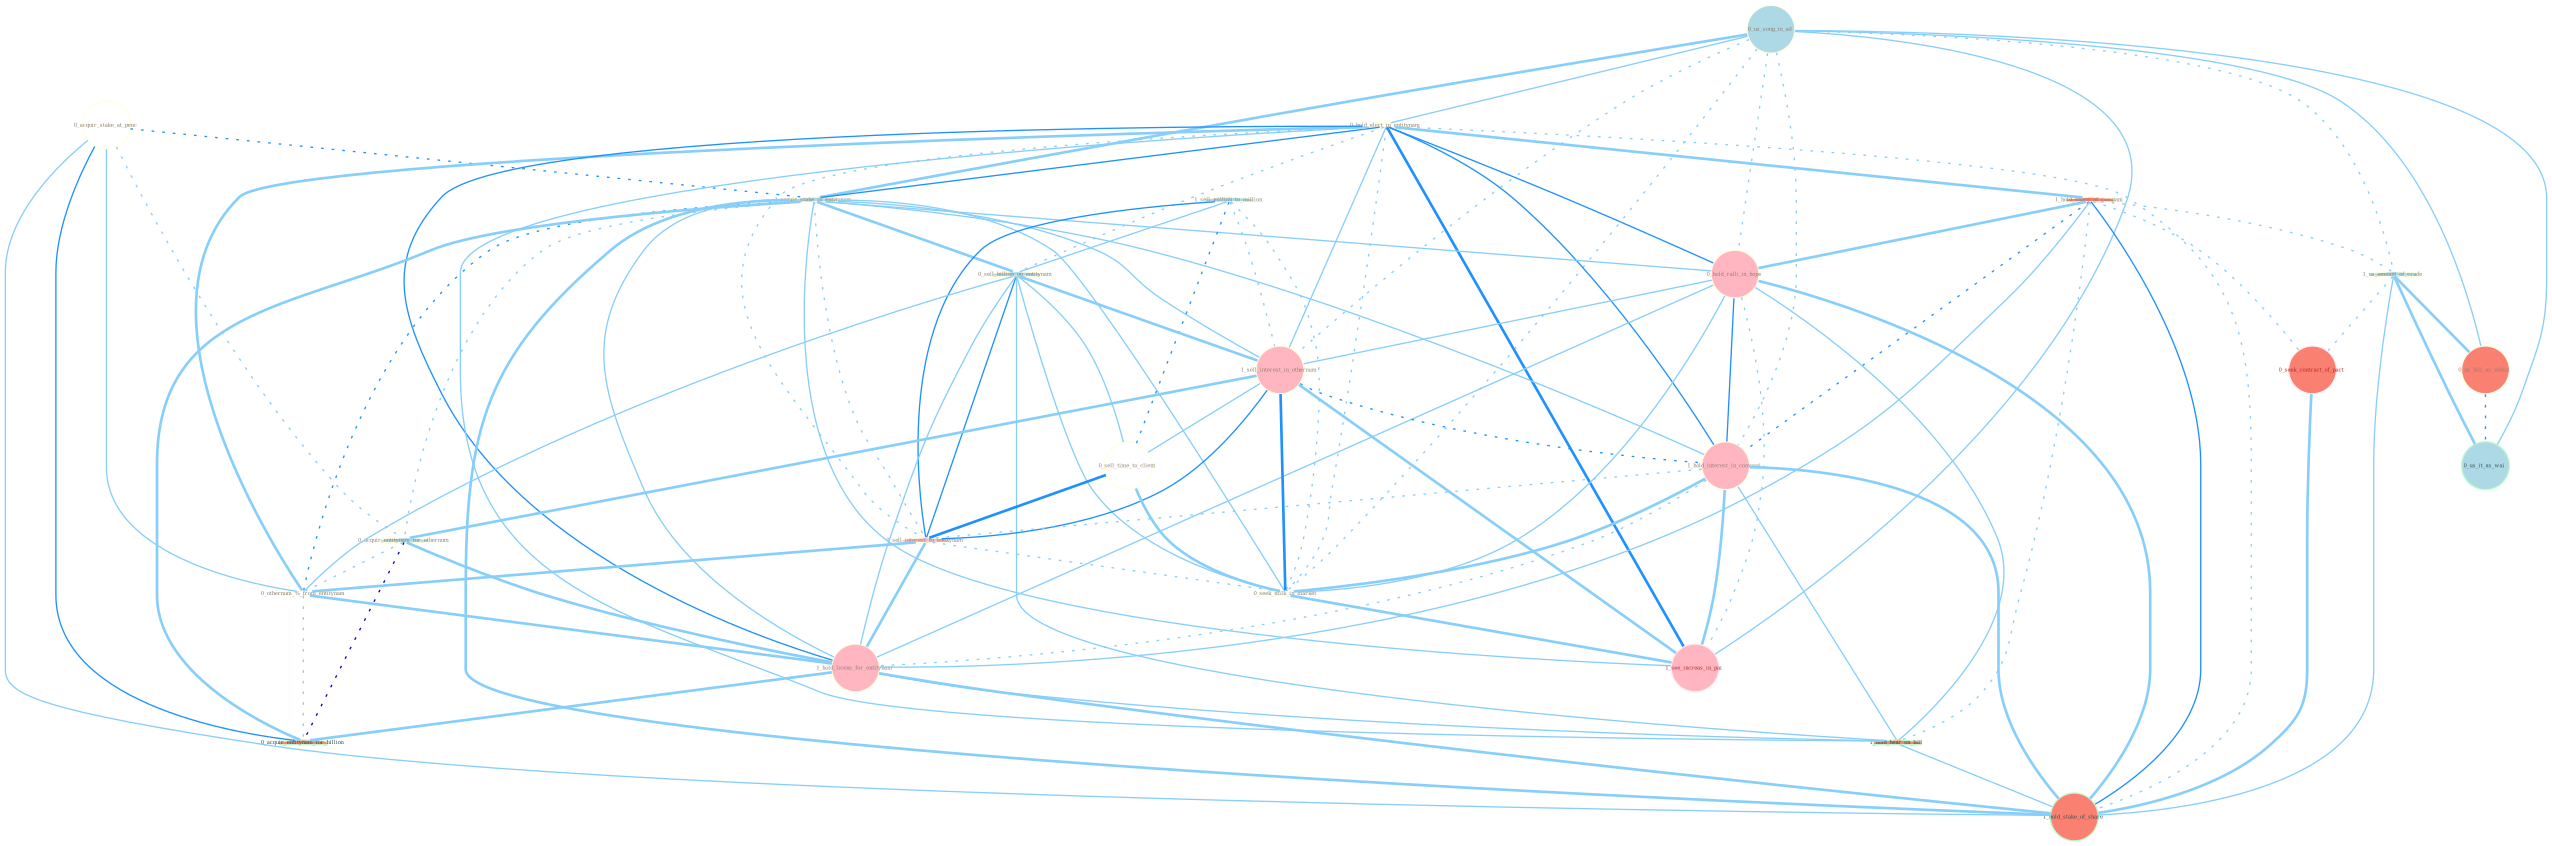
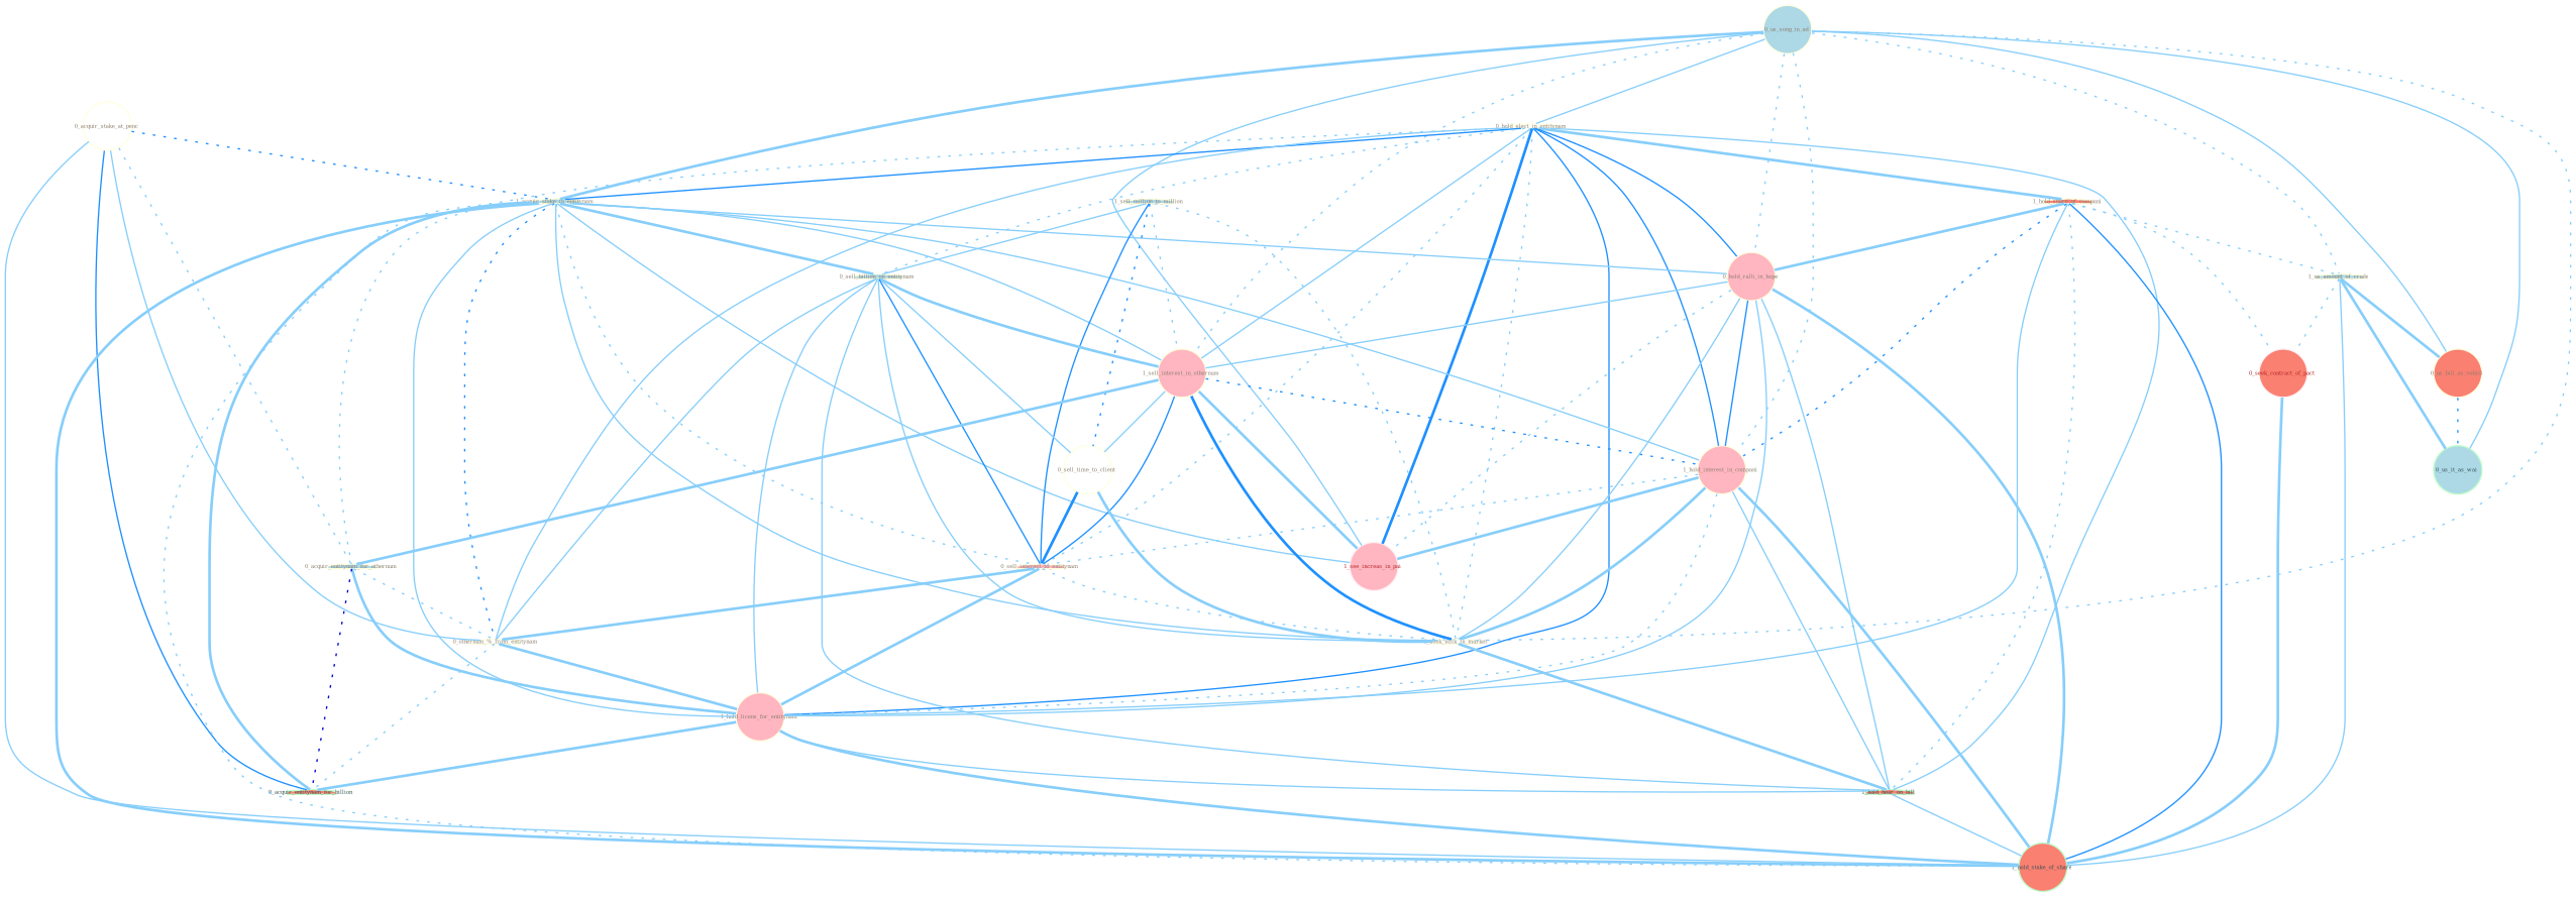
  graph {
    node [color="#ffffe0" fillcolor=lightblue fixedsize=true fontcolor="#8b7d6b" fontsize=4 shape=circle style=filled]
    edge [color="#87cefa" style=solid w=1]
    "0_acquir_stake_at_penc " [fillcolor=white height=.06 width=.5]
    "0_us_song_in_ad " [height=.06 width=.5]
    "0_hold_elect_in_entitynam " [fillcolor=white height=.06 shape=house width=.5]
    "1_acquir_stake_in_entitynam " [height=.06 shape=house width=.5]
    "1_hold_share_of_compani " [fillcolor=salmon height=.06 shape=house width=.5]
    "0_hold_ralli_in_hope " [fillcolor=lightpink height=.06 width=.5]
    "1_sell_million_to_million " [height=.06 shape=house width=.5]
    "0_sell_billion_on_entitynam " [height=.06 shape=house width=.5]
    "1_sell_interest_in_othernum " [fillcolor=lightpink height=.06 width=.5]
    "1_hold_interest_in_compani " [fillcolor=lightpink height=.06 width=.5]
    "0_sell_time_to_client " [fillcolor=white height=.06 width=.5]
    "1_us_amount_of_crude " [height=.06 shape=house width=.5]
    "0_acquir_entitynam_for_othernum " [height=.06 shape=house width=.5]
    "0_sell_interest_to_entitynam " [fillcolor=lightpink height=.06 shape=house width=.5]
    n15 [fillcolor=white height=.06 label="0_othernum_%_from_entitynam" shape=house width=.5]
    n16 [fillcolor=white height=.06 label="0_seek_milk_in_market" shape=house width=.5]
    "1_hold_licens_for_entitynam " [fillcolor=lightpink height=.06 width=.5]
    "0_us_bill_as_vehicl " [fillcolor=salmon height=.06 width=.5]
    "0_seek_contract_of_pact " [color="#fff0f5" fillcolor=salmon fontcolor="#b22222" height=.06 width=.5]
    "1_see_increas_in_pai " [color="#fff0f5" fillcolor=lightpink fontcolor="#b22222" height=.06 width=.5]
    "0_acquir_entitynam_for_billion " [color="#BDFCC9" fillcolor=salmon fontcolor="#2f4f4f" height=.06 shape=house width=.5]
    "1_hold_stake_of_share " [color="#BDFCC9" fillcolor=salmon fontcolor="#2f4f4f" height=.06 width=.5]
    "0_us_it_as_wai " [color="#BDFCC9" fontcolor="#2f4f4f" height=.06 width=.5]
    "1_hold_hear_on_bill " [color="#BDFCC9" fillcolor=salmon fontcolor="#2f4f4f" height=.06 shape=house width=.5]
    subgraph sub_1 {
      "0_acquir_stake_at_penc "
      "0_us_song_in_ad "
      "0_hold_elect_in_entitynam "
      "1_acquir_stake_in_entitynam "
      "1_hold_share_of_compani "
      "0_hold_ralli_in_hope "
      "1_sell_million_to_million "
      "0_sell_billion_on_entitynam "
      "1_sell_interest_in_othernum "
      "1_hold_interest_in_compani "
      "0_sell_time_to_client "
      "1_us_amount_of_crude "
      "0_acquir_entitynam_for_othernum "
      "0_sell_interest_to_entitynam "
      n15
      n16
      "1_hold_licens_for_entitynam "
      "0_us_bill_as_vehicl "
    }
    subgraph sub_2 {
      "0_seek_contract_of_pact "
      "1_see_increas_in_pai "
    }
    "0_acquir_stake_at_penc " -- "1_acquir_stake_in_entitynam " [color="#1e90ff" style=dotted w=2]
    "0_acquir_stake_at_penc " -- "0_acquir_entitynam_for_othernum " [style=dotted]
    "0_acquir_stake_at_penc " -- n15
    "0_acquir_stake_at_penc " -- "0_acquir_entitynam_for_billion " [color="#1e90ff"]
    "0_acquir_stake_at_penc " -- "1_hold_stake_of_share "
    "0_us_song_in_ad " -- "0_hold_elect_in_entitynam "
    "0_us_song_in_ad " -- "1_acquir_stake_in_entitynam " [style=bold]
    "0_us_song_in_ad " -- "0_hold_ralli_in_hope " [style=dotted]
    "0_us_song_in_ad " -- "1_sell_interest_in_othernum " [style=dotted]
    "0_us_song_in_ad " -- "1_hold_interest_in_compani " [style=dotted]
    "0_us_song_in_ad " -- "1_us_amount_of_crude " [style=dotted]
    "0_us_song_in_ad " -- n16 [style=dotted]
    "0_us_song_in_ad " -- "0_us_bill_as_vehicl "
    "0_us_song_in_ad " -- "1_see_increas_in_pai "
    "0_us_song_in_ad " -- "0_us_it_as_wai "
    "0_hold_elect_in_entitynam " -- "1_acquir_stake_in_entitynam " [color="#1e90ff" w=2]
    "0_hold_elect_in_entitynam " -- "1_hold_share_of_compani " [style=bold]
    "0_hold_elect_in_entitynam " -- "0_hold_ralli_in_hope " [color="#1e90ff" w=2]
    "0_hold_elect_in_entitynam " -- "0_sell_billion_on_entitynam " [style=dotted]
    "0_hold_elect_in_entitynam " -- "1_sell_interest_in_othernum "
    "0_hold_elect_in_entitynam " -- "1_hold_interest_in_compani " [color="#1e90ff" w=2]
    "0_hold_elect_in_entitynam " -- "0_sell_interest_to_entitynam " [style=dotted]
-   "0_hold_elect_in_entitynam " -- n15 [style=bold]
+   "0_hold_elect_in_entitynam " -- n15
    "0_hold_elect_in_entitynam " -- n16 [style=dotted]
    "0_hold_elect_in_entitynam " -- "1_hold_licens_for_entitynam " [color="#1e90ff" w=2]
    "0_hold_elect_in_entitynam " -- "1_see_increas_in_pai " [color="#1e90ff" style=bold]
    "0_hold_elect_in_entitynam " -- "1_hold_stake_of_share " [style=dotted]
    "0_hold_elect_in_entitynam " -- "1_hold_hear_on_bill "
    "1_acquir_stake_in_entitynam " -- "0_hold_ralli_in_hope "
    "1_acquir_stake_in_entitynam " -- "0_sell_billion_on_entitynam " [style=bold]
    "1_acquir_stake_in_entitynam " -- "1_sell_interest_in_othernum "
    "1_acquir_stake_in_entitynam " -- "1_hold_interest_in_compani "
    "1_acquir_stake_in_entitynam " -- "0_acquir_entitynam_for_othernum " [style=dotted]
    "1_acquir_stake_in_entitynam " -- "0_sell_interest_to_entitynam " [style=dotted]
    "1_acquir_stake_in_entitynam " -- n15 [color="#1e90ff" style=dotted w=2]
    "1_acquir_stake_in_entitynam " -- n16
    "1_acquir_stake_in_entitynam " -- "1_hold_licens_for_entitynam "
    "1_acquir_stake_in_entitynam " -- "1_see_increas_in_pai "
    "1_acquir_stake_in_entitynam " -- "0_acquir_entitynam_for_billion " [style=bold]
    "1_acquir_stake_in_entitynam " -- "1_hold_stake_of_share " [style=bold]
    "1_hold_share_of_compani " -- "0_hold_ralli_in_hope " [style=bold]
    "1_hold_share_of_compani " -- "1_hold_interest_in_compani " [color="#1e90ff" style=dotted w=2]
    "1_hold_share_of_compani " -- "1_us_amount_of_crude " [style=dotted]
    "1_hold_share_of_compani " -- "1_hold_licens_for_entitynam "
    "1_hold_share_of_compani " -- "0_seek_contract_of_pact " [style=dotted]
    "1_hold_share_of_compani " -- "1_hold_stake_of_share " [color="#1e90ff" w=2]
    "1_hold_share_of_compani " -- "1_hold_hear_on_bill " [style=dotted]
    "0_hold_ralli_in_hope " -- "1_sell_interest_in_othernum "
    "0_hold_ralli_in_hope " -- "1_hold_interest_in_compani " [color="#1e90ff" w=2]
    "0_hold_ralli_in_hope " -- n16
    "0_hold_ralli_in_hope " -- "1_hold_licens_for_entitynam "
    "0_hold_ralli_in_hope " -- "1_see_increas_in_pai " [style=dotted]
    "0_hold_ralli_in_hope " -- "1_hold_stake_of_share " [style=bold]
    "0_hold_ralli_in_hope " -- "1_hold_hear_on_bill "
    "1_sell_million_to_million " -- "0_sell_billion_on_entitynam "
    "1_sell_million_to_million " -- "1_sell_interest_in_othernum " [style=dotted]
    "1_sell_million_to_million " -- "0_sell_time_to_client " [color="#1e90ff" style=dotted w=2]
    "1_sell_million_to_million " -- "0_sell_interest_to_entitynam " [color="#1e90ff" w=2]
    "1_sell_million_to_million " -- n16 [style=dotted]
    "0_sell_billion_on_entitynam " -- "1_sell_interest_in_othernum " [style=bold]
    "0_sell_billion_on_entitynam " -- "0_sell_time_to_client "
    "0_sell_billion_on_entitynam " -- "0_sell_interest_to_entitynam " [color="#1e90ff" w=2]
    "0_sell_billion_on_entitynam " -- n15
    "0_sell_billion_on_entitynam " -- n16
    "0_sell_billion_on_entitynam " -- "1_hold_licens_for_entitynam "
    "0_sell_billion_on_entitynam " -- "1_hold_hear_on_bill "
    "1_sell_interest_in_othernum " -- "1_hold_interest_in_compani " [color="#1e90ff" style=dotted w=2]
    "1_sell_interest_in_othernum " -- "0_sell_time_to_client "
    "1_sell_interest_in_othernum " -- "0_acquir_entitynam_for_othernum " [style=bold]
    "1_sell_interest_in_othernum " -- "0_sell_interest_to_entitynam " [color="#1e90ff" w=2]
    "1_sell_interest_in_othernum " -- n16 [color="#1e90ff" style=bold w=2]
    "1_sell_interest_in_othernum " -- "1_see_increas_in_pai " [style=bold]
    "1_hold_interest_in_compani " -- "0_sell_interest_to_entitynam " [style=dotted]
    "1_hold_interest_in_compani " -- n16 [style=bold]
    "1_hold_interest_in_compani " -- "1_hold_licens_for_entitynam " [style=dotted]
    "1_hold_interest_in_compani " -- "1_see_increas_in_pai " [style=bold]
    "1_hold_interest_in_compani " -- "1_hold_stake_of_share " [style=bold]
    "1_hold_interest_in_compani " -- "1_hold_hear_on_bill "
    "0_sell_time_to_client " -- "0_sell_interest_to_entitynam " [color="#1e90ff" style=bold w=2]
    "0_sell_time_to_client " -- n16 [style=bold]
    "1_us_amount_of_crude " -- "0_us_bill_as_vehicl " [style=bold]
    "1_us_amount_of_crude " -- "0_seek_contract_of_pact " [style=dotted]
    "1_us_amount_of_crude " -- "1_hold_stake_of_share "
    "1_us_amount_of_crude " -- "0_us_it_as_wai " [style=bold]
    "0_acquir_entitynam_for_othernum " -- n15 [style=dotted]
    "0_acquir_entitynam_for_othernum " -- "1_hold_licens_for_entitynam " [style=bold]
    "0_acquir_entitynam_for_othernum " -- "0_acquir_entitynam_for_billion " [color="#0000cd" style=dotted w=3]
    "0_sell_interest_to_entitynam " -- n15 [style=bold]
    "0_sell_interest_to_entitynam " -- n16 [style=dotted]
    "0_sell_interest_to_entitynam " -- "1_hold_licens_for_entitynam " [style=bold]
    n15 -- "1_hold_licens_for_entitynam " [style=bold]
    n15 -- "0_acquir_entitynam_for_billion " [style=dotted]
-   n16 -- "1_see_increas_in_pai " [style=bold]
+   n16 -- "1_hold_hear_on_bill " [style=bold]
    "1_hold_licens_for_entitynam " -- "0_acquir_entitynam_for_billion " [style=bold]
    "1_hold_licens_for_entitynam " -- "1_hold_stake_of_share " [style=bold]
    "1_hold_licens_for_entitynam " -- "1_hold_hear_on_bill "
    "0_us_bill_as_vehicl " -- "0_us_it_as_wai " [color="#1e90ff" style=dotted w=2]
    "0_seek_contract_of_pact " -- "1_hold_stake_of_share " [style=bold]
    "1_hold_hear_on_bill " -- "1_hold_stake_of_share "
  }
